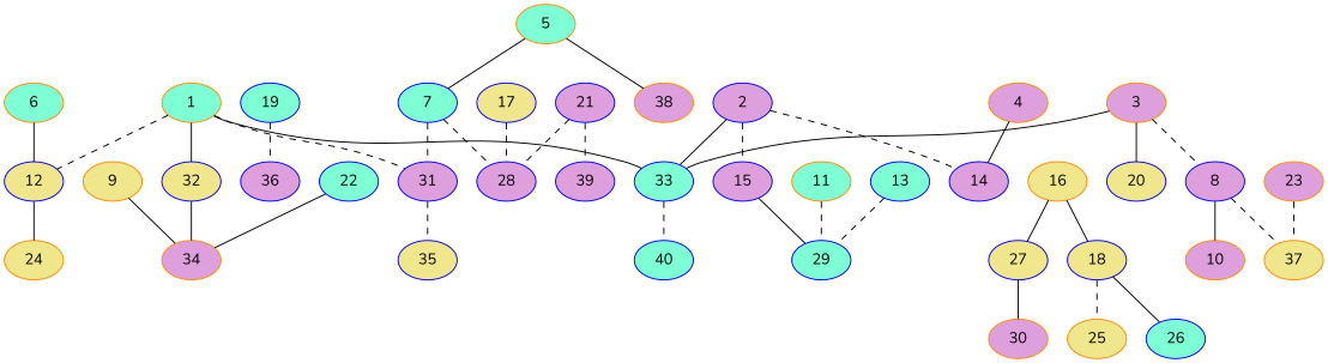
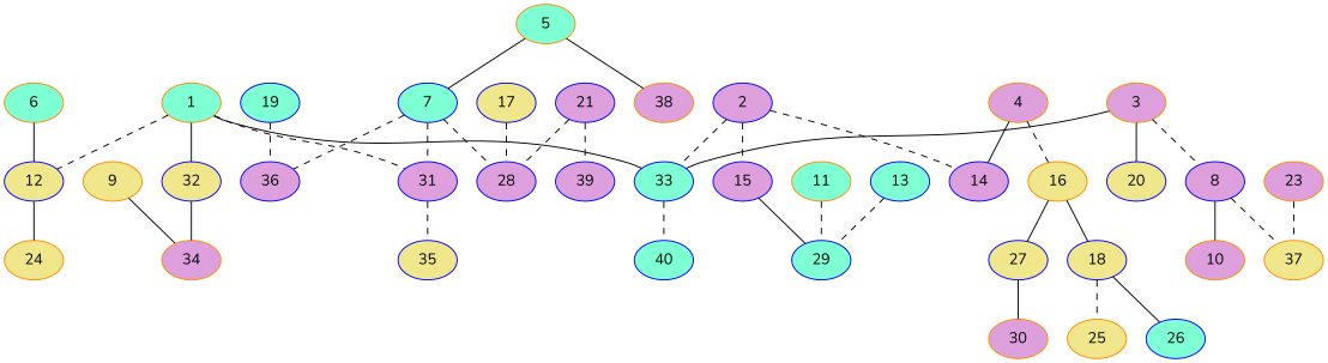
  graph {
    fontname=Nunito
    node [color=blue fillcolor=plum fontname=Nunito style=filled]
    edge [fontname=Nunito style=dashed weight=1.0]
    1 [color=darkorange fillcolor=aquamarine]
    12 [fillcolor=khaki]
    31
    32 [fillcolor=khaki]
    33 [fillcolor=aquamarine]
    24 [color=darkorange fillcolor=khaki]
    35 [fillcolor=khaki]
    34 [color=darkorange]
    40 [fillcolor=aquamarine]
    2
    14
    15
    29 [fillcolor=aquamarine]
    3 [color=darkorange]
    8
    20 [fillcolor=khaki]
    10 [color=darkorange]
    37 [color=darkorange fillcolor=khaki]
    4 [color=darkorange]
    16 [color=darkorange fillcolor=khaki]
    18 [fillcolor=khaki]
    27 [fillcolor=khaki]
    5 [color=darkorange fillcolor=aquamarine]
    7 [fillcolor=aquamarine]
    38 [color=darkorange]
    28
    36
    6 [color=darkorange fillcolor=aquamarine]
    9 [color=darkorange fillcolor=khaki]
    11 [color=darkorange fillcolor=aquamarine]
    13 [fillcolor=aquamarine]
    25 [color=darkorange fillcolor=khaki]
    26 [fillcolor=aquamarine]
    30 [color=darkorange]
    17 [fillcolor=khaki]
    19 [fillcolor=aquamarine]
    21
    39
-   22 [fillcolor=aquamarine]
    23 [color=darkorange]
    1 -- 12
    1 -- 31
    1 -- 32 [style=solid]
    1 -- 33 [style=solid]
    12 -- 24 [style=solid]
    31 -- 35
    32 -- 34 [style=solid]
    33 -- 40
-   2 -- 33 [style=solid]
+   2 -- 33
    2 -- 14
    2 -- 15
    15 -- 29 [style=solid]
    3 -- 33 [style=solid]
    3 -- 8
    3 -- 20 [style=solid]
    8 -- 10 [style=solid]
    8 -- 37
    4 -- 14 [style=solid]
+   4 -- 16
    16 -- 18 [style=solid]
    16 -- 27 [style=solid]
    18 -- 25
    18 -- 26 [style=solid]
    27 -- 30 [style=solid]
    5 -- 7 [style=solid]
    5 -- 38 [style=solid]
    7 -- 31
    7 -- 28
+   7 -- 36
    6 -- 12 [style=solid]
    9 -- 34 [style=solid]
    11 -- 29
    13 -- 29
    17 -- 28
    19 -- 36
    21 -- 28
    21 -- 39
-   22 -- 34 [style=solid]
    23 -- 37
  }
